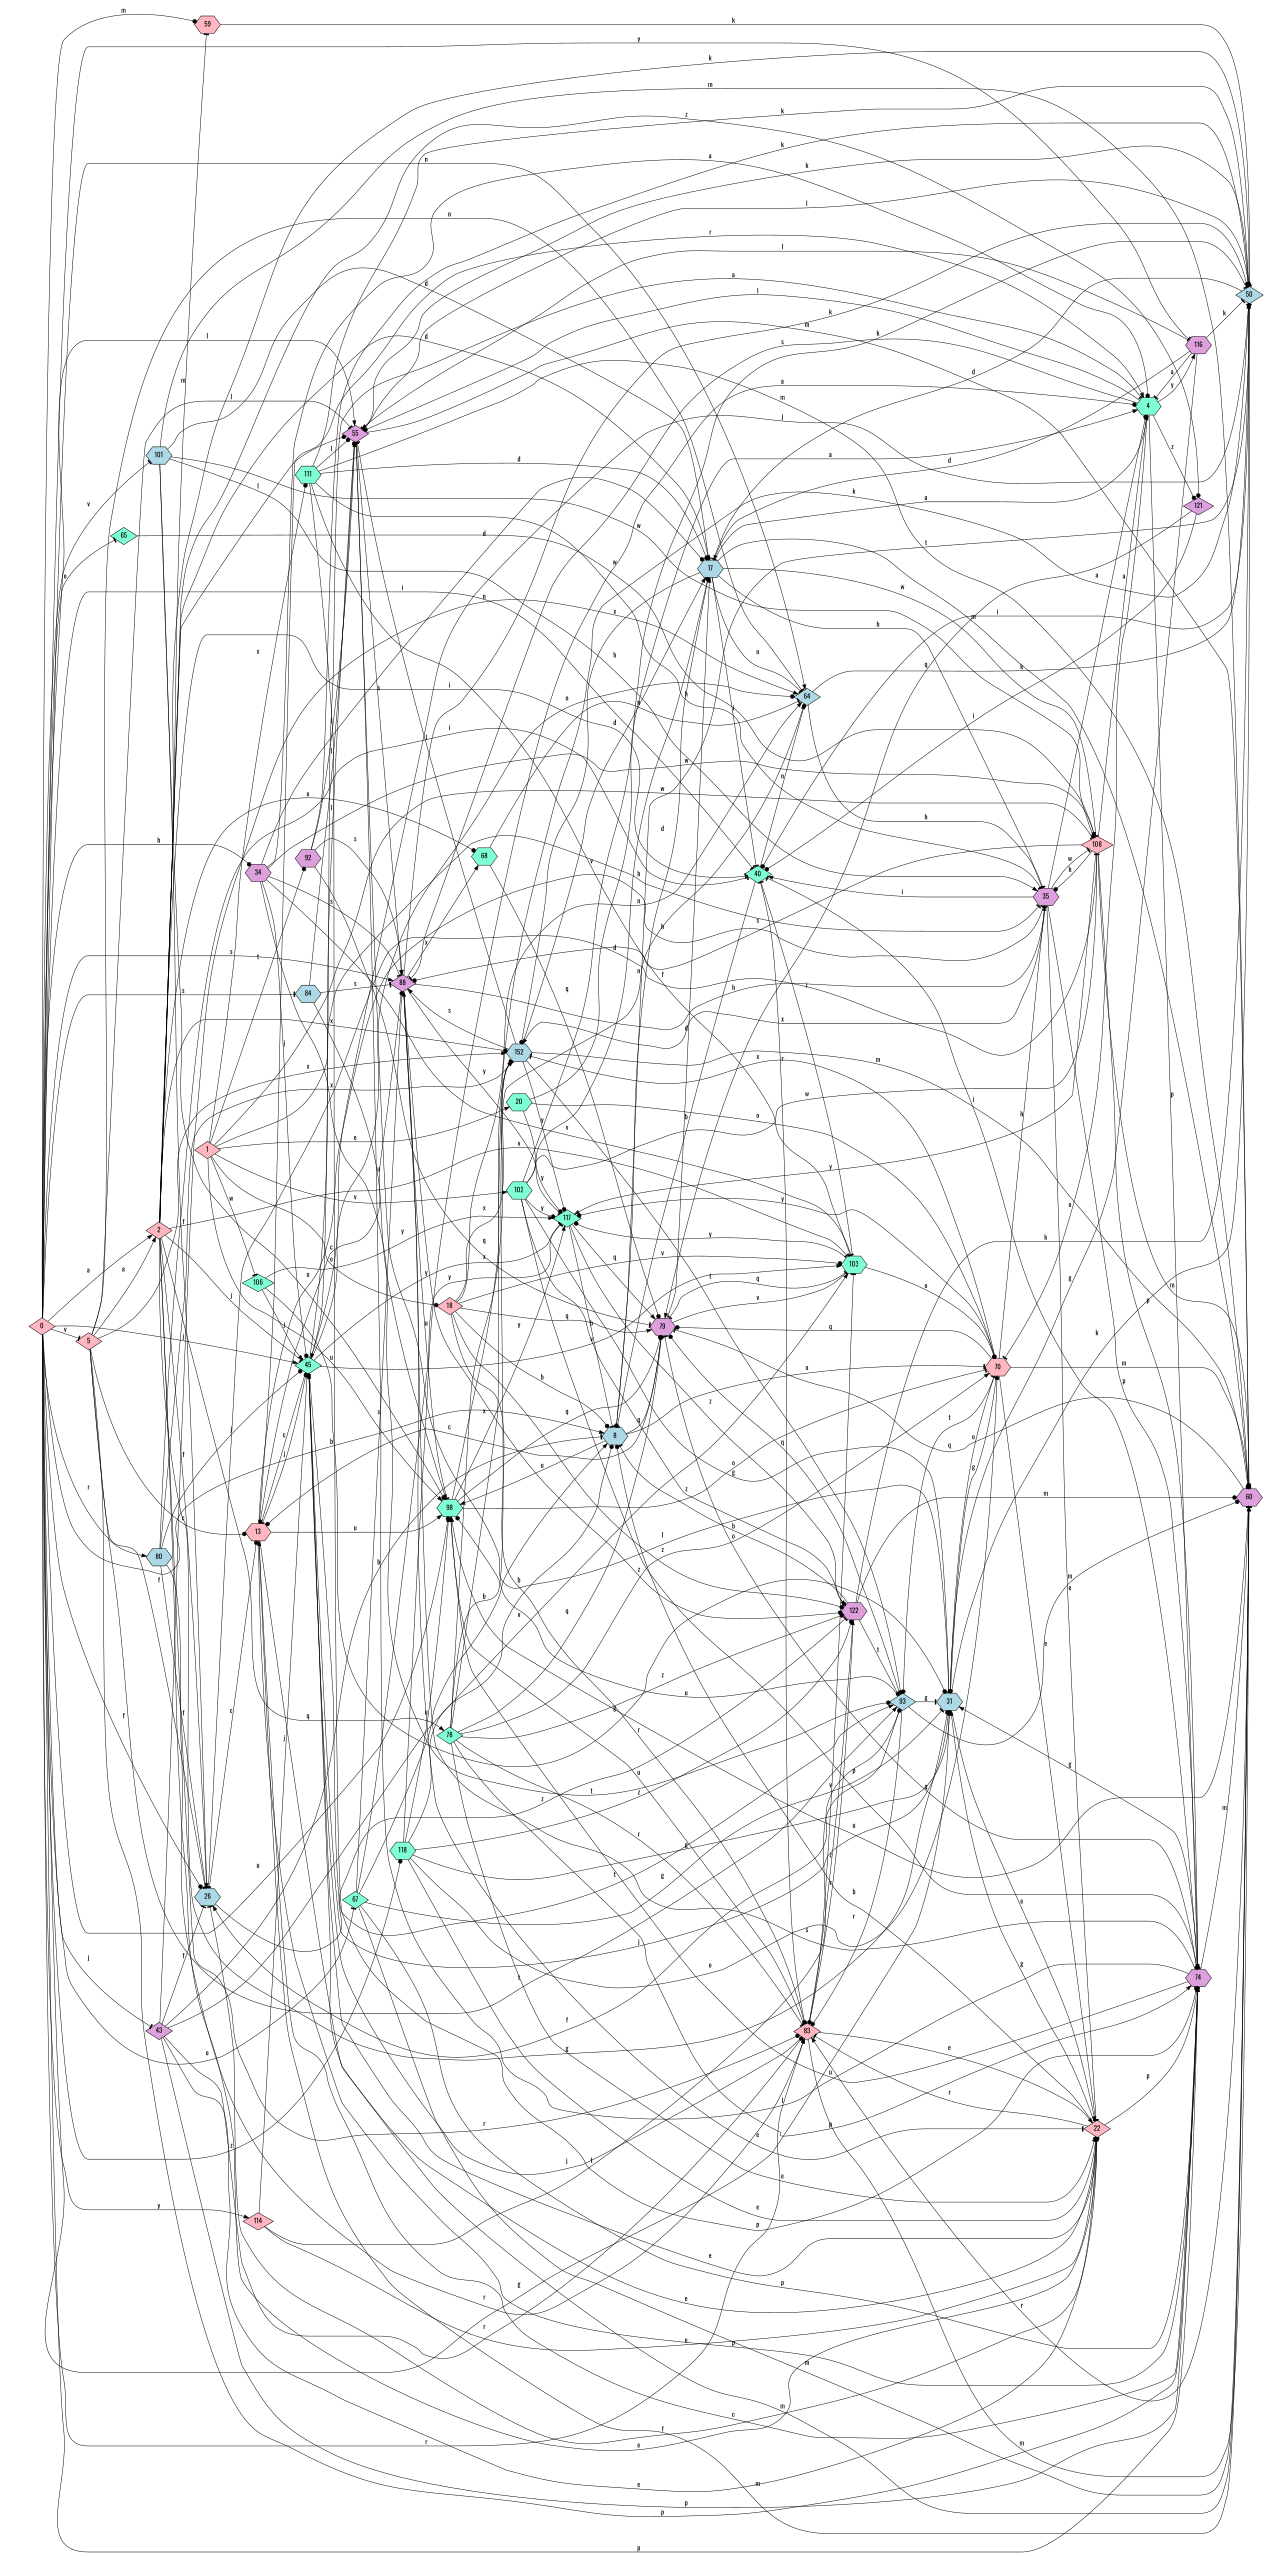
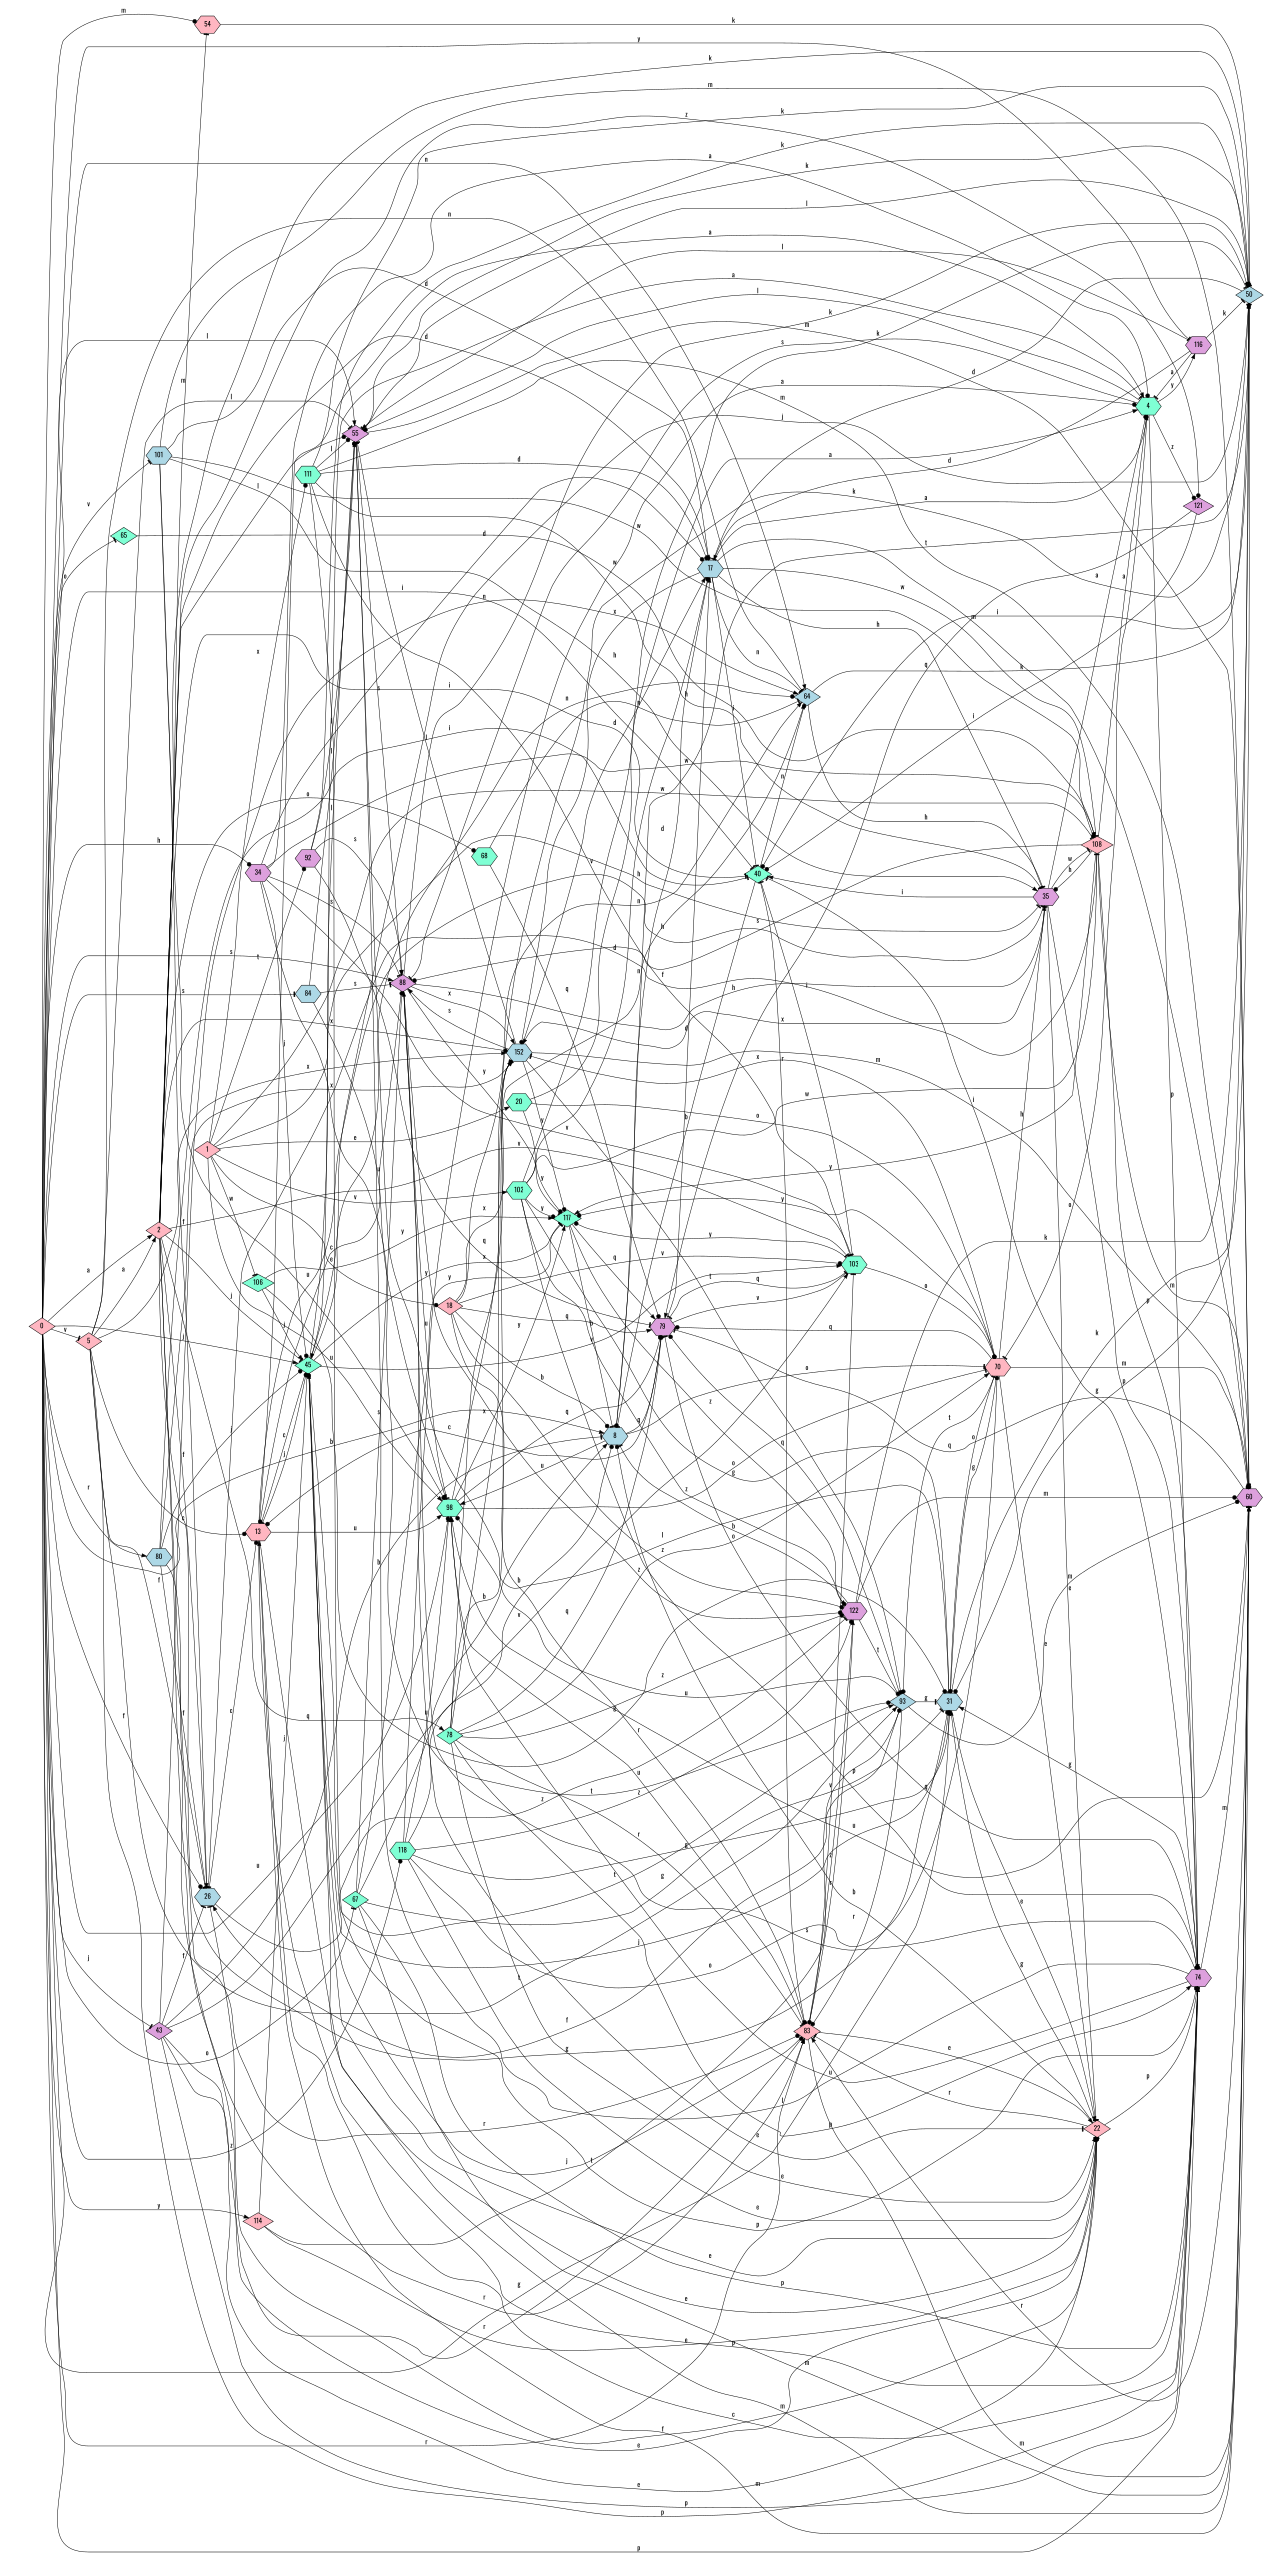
  strict digraph {
    fontname=Oswald
    rankdir=LR
    node [fillcolor=aquamarine fontname=Oswald shape=hexagon style=filled]
    edge [arrowhead=dot fontname=Oswald]
    0 [fillcolor=lightpink shape=diamond]
    2 [fillcolor=lightpink shape=diamond]
    5 [fillcolor=lightpink shape=diamond]
    8 [fillcolor=lightblue]
    26 [fillcolor=lightblue]
    31 [fillcolor=lightblue]
    34 [fillcolor=plum]
    40 [shape=diamond]
    43 [fillcolor=plum shape=diamond]
    45 [shape=diamond]
    55 [fillcolor=plum shape=diamond]
-   59 [fillcolor=lightpink]
+   59 [fillcolor=lightpink label=54]
    64 [fillcolor=lightblue shape=diamond]
    65 [shape=diamond]
    67 [shape=diamond]
    74 [fillcolor=plum]
    80 [fillcolor=lightblue]
    83 [fillcolor=lightpink shape=diamond]
    84 [fillcolor=lightblue]
    88 [fillcolor=plum shape=diamond]
    98
    101 [fillcolor=lightblue]
    114 [fillcolor=lightpink shape=diamond]
    116 [fillcolor=plum]
    118
    17 [fillcolor=lightblue]
    22 [fillcolor=lightpink shape=diamond]
    50 [fillcolor=lightblue shape=diamond]
    68
    78 [shape=diamond]
    103
    n32 [fillcolor=lightblue label=152]
    121 [fillcolor=plum shape=diamond]
    13 [fillcolor=lightpink]
    93 [fillcolor=lightblue shape=diamond]
    70 [fillcolor=lightpink]
    79 [fillcolor=plum]
    122 [fillcolor=plum]
    108 [fillcolor=lightpink shape=diamond]
    4
    60 [fillcolor=plum]
    117 [shape=diamond]
    35 [fillcolor=plum]
    1 [fillcolor=lightpink shape=diamond]
    18 [fillcolor=lightpink shape=diamond]
    20
    92 [fillcolor=plum]
    102
    106 [shape=diamond]
    111
    0 -> 2 [arrowhead=normal label=a]
    0 -> 5 [arrowhead=tee label=v]
    0 -> 8 [arrowhead=normal label=b]
    0 -> 26 [label=f]
    0 -> 31 [arrowhead=normal label=g]
    0 -> 34 [label=h]
    0 -> 40 [arrowhead=tee label=i]
    0 -> 43 [arrowhead=tee label=j]
    0 -> 45 [arrowhead=normal label=j]
    0 -> 55 [arrowhead=normal label=l]
    0 -> 59 [label=m]
    0 -> 64 [arrowhead=normal label=n]
    0 -> 65 [arrowhead=tee label=o]
    0 -> 67 [arrowhead=tee label=o]
    0 -> 74 [arrowhead=normal label=p]
    0 -> 80 [arrowhead=normal label=r]
    0 -> 83 [arrowhead=normal label=r]
    0 -> 84 [arrowhead=tee label=s]
    0 -> 88 [arrowhead=normal label=s]
    0 -> 98 [label=u]
    0 -> 101 [arrowhead=tee label=v]
    0 -> 114 [arrowhead=normal label=y]
    0 -> 116 [arrowhead=tee label=y]
    0 -> 118 [label=z]
    2 -> 26 [arrowhead=normal label=f]
    2 -> 31 [label=g]
    2 -> 40 [arrowhead=tee label=i]
    2 -> 45 [arrowhead=tee label=j]
    2 -> 55 [label=l]
    2 -> 59 [arrowhead=tee label=m]
    2 -> 83 [label=r]
    2 -> 17 [arrowhead=normal label=d]
    2 -> 22 [label=e]
    2 -> 50 [label=k]
    2 -> 68 [label=o]
    2 -> 78 [arrowhead=normal label=q]
    2 -> 103 [arrowhead=tee label=v]
    2 -> n32 [label=x]
    2 -> 121 [label=z]
    5 -> 2 [arrowhead=normal label=a]
    5 -> 26 [arrowhead=tee label=f]
    5 -> 55 [arrowhead=tee label=l]
    5 -> 64 [arrowhead=tee label=n]
    5 -> 74 [arrowhead=normal label=p]
    5 -> n32 [arrowhead=normal label=x]
    5 -> 13 [label=c]
    5 -> 93 [arrowhead=normal label=t]
    8 -> 98 [arrowhead=normal label=u]
    8 -> 17 [arrowhead=tee label=d]
    8 -> 70 [arrowhead=tee label=o]
    8 -> 79 [arrowhead=tee label=q]
    26 -> 13 [label=c]
    26 -> 122 [arrowhead=tee label=z]
    31 -> 45 [arrowhead=normal label=j]
    31 -> 55 [arrowhead=tee label=l]
    31 -> 22 [arrowhead=normal label=e]
    31 -> 50 [arrowhead=normal label=k]
    31 -> 70 [arrowhead=tee label=o]
    34 -> 45 [label=j]
    34 -> 88 [arrowhead=tee label=s]
    34 -> 17 [label=d]
    34 -> 103 [arrowhead=tee label=v]
    34 -> 93 [label=t]
    34 -> 108 [arrowhead=normal label=w]
    34 -> 4 [label=a]
    40 -> 8 [arrowhead=tee label=b]
    40 -> 64 [label=n]
    40 -> 83 [label=r]
    43 -> 8 [arrowhead=tee label=b]
    43 -> 26 [arrowhead=tee label=f]
    43 -> 64 [arrowhead=normal label=n]
    43 -> 74 [label=p]
    43 -> 83 [label=r]
    43 -> 22 [arrowhead=tee label=e]
    43 -> 103 [arrowhead=normal label=v]
    45 -> 55 [label=l]
    45 -> 64 [label=n]
    45 -> 22 [label=e]
    45 -> 103 [arrowhead=normal label=v]
    45 -> 13 [arrowhead=tee label=c]
    45 -> 93 [arrowhead=normal label=t]
    45 -> 4 [arrowhead=tee label=a]
    45 -> 60 [arrowhead=tee label=m]
    45 -> 117 [arrowhead=tee label=y]
    55 -> 88 [arrowhead=normal label=s]
    55 -> 50 [label=k]
    55 -> 60 [arrowhead=normal label=m]
    59 -> 50 [arrowhead=tee label=k]
    64 -> 50 [label=k]
    64 -> 35 [arrowhead=tee label=h]
    65 -> 108 [arrowhead=normal label=w]
    67 -> 8 [arrowhead=normal label=b]
    67 -> 31 [arrowhead=tee label=g]
    67 -> 74 [arrowhead=normal label=p]
    67 -> 88 [label=s]
    67 -> 60 [arrowhead=normal label=m]
    67 -> 117 [arrowhead=tee label=y]
    74 -> 31 [arrowhead=normal label=g]
    74 -> 40 [arrowhead=tee label=i]
    74 -> 55 [arrowhead=tee label=l]
    74 -> 88 [arrowhead=normal label=s]
    74 -> 98 [arrowhead=normal label=u]
    74 -> 13 [arrowhead=normal label=c]
    74 -> 79 [arrowhead=tee label=q]
    74 -> 60 [arrowhead=tee label=m]
    80 -> 26 [arrowhead=tee label=f]
    80 -> 40 [arrowhead=tee label=i]
    80 -> 45 [label=j]
    80 -> 83 [arrowhead=normal label=r]
    80 -> n32 [arrowhead=normal label=x]
    83 -> 45 [label=j]
    83 -> 98 [arrowhead=normal label=u]
    83 -> 22 [arrowhead=normal label=e]
    83 -> 103 [arrowhead=tee label=v]
    83 -> 122 [arrowhead=normal label=z]
    83 -> 60 [arrowhead=normal label=m]
    84 -> 55 [label=l]
    84 -> 88 [arrowhead=tee label=s]
    84 -> 98 [arrowhead=normal label=u]
    88 -> 98 [arrowhead=tee label=u]
    88 -> 22 [arrowhead=tee label=e]
    88 -> 50 [arrowhead=normal label=k]
-   88 -> 68 [arrowhead=normal label=x]
+   88 -> n32 [arrowhead=normal label=x]
    88 -> 13 [label=c]
    88 -> 122 [label=z]
    88 -> 117 [arrowhead=tee label=y]
    88 -> 35 [arrowhead=tee label=h]
    98 -> n32 [arrowhead=normal label=x]
    98 -> 70 [arrowhead=tee label=o]
    98 -> 79 [label=q]
    98 -> 117 [arrowhead=normal label=y]
    101 -> 26 [arrowhead=tee label=f]
    101 -> 98 [label=u]
    101 -> 17 [label=d]
    101 -> 108 [label=w]
    101 -> 60 [arrowhead=normal label=m]
    101 -> 35 [arrowhead=normal label=h]
    114 -> 45 [label=j]
    114 -> 22 [arrowhead=tee label=e]
    114 -> 93 [label=t]
    116 -> 55 [arrowhead=normal label=l]
    116 -> 17 [arrowhead=normal label=d]
    116 -> 50 [arrowhead=tee label=k]
    116 -> 4 [arrowhead=tee label=a]
    118 -> 8 [label=b]
    118 -> 31 [label=g]
    118 -> 98 [arrowhead=normal label=u]
    118 -> 22 [arrowhead=normal label=e]
    118 -> 70 [label=o]
    118 -> 122 [label=z]
    118 -> 4 [label=a]
    17 -> 40 [arrowhead=tee label=i]
    17 -> 64 [arrowhead=tee label=n]
    17 -> n32 [label=x]
    17 -> 108 [arrowhead=tee label=w]
    17 -> 4 [arrowhead=normal label=a]
    17 -> 60 [label=m]
    17 -> 35 [arrowhead=tee label=h]
    22 -> 8 [label=b]
    22 -> 26 [arrowhead=tee label=f]
    22 -> 31 [arrowhead=normal label=g]
    22 -> 74 [arrowhead=tee label=p]
    22 -> 83 [arrowhead=tee label=r]
    50 -> 8 [label=t]
-   116 -> 31 [label=g]
+   50 -> 31 [label=g]
    50 -> 40 [label=i]
    50 -> 45 [arrowhead=normal label=j]
    50 -> 55 [arrowhead=tee label=l]
    50 -> 17 [arrowhead=tee label=d]
    68 -> 64 [arrowhead=tee label=n]
    68 -> 79 [label=q]
    78 -> 64 [arrowhead=normal label=n]
    78 -> 74 [arrowhead=normal label=p]
    78 -> 83 [arrowhead=tee label=r]
    78 -> 22 [arrowhead=normal label=e]
    78 -> 50 [arrowhead=normal label=k]
    78 -> n32 [label=x]
    78 -> 70 [arrowhead=normal label=o]
    78 -> 79 [label=q]
    78 -> 122 [label=z]
    103 -> 40 [arrowhead=tee label=i]
    103 -> 70 [label=o]
    103 -> 79 [arrowhead=tee label=q]
    103 -> 117 [label=y]
    n32 -> 55 [arrowhead=tee label=l]
    n32 -> 88 [arrowhead=normal label=s]
    n32 -> 17 [arrowhead=normal label=d]
    n32 -> 93 [label=t]
    n32 -> 60 [label=m]
    n32 -> 117 [label=y]
    121 -> 40 [label=i]
    121 -> 79 [arrowhead=normal label=q]
    13 -> 45 [label=j]
    13 -> 74 [arrowhead=normal label=p]
    13 -> 98 [arrowhead=normal label=u]
    13 -> 22 [arrowhead=tee label=e]
-   13 -> 4 [arrowhead=normal label=r]
+   13 -> 4 [arrowhead=normal label=a]
    13 -> 60 [arrowhead=tee label=m]
    13 -> 35 [arrowhead=tee label=h]
    93 -> 26 [arrowhead=normal label=f]
    93 -> 31 [arrowhead=tee label=g]
    93 -> 83 [label=r]
    93 -> 98 [label=u]
    93 -> 79 [label=q]
    93 -> 60 [label=m]
    70 -> 31 [label=g]
    70 -> 22 [arrowhead=tee label=e]
    70 -> n32 [arrowhead=tee label=x]
    70 -> 93 [label=t]
    70 -> 79 [label=q]
    70 -> 60 [arrowhead=normal label=m]
    70 -> 117 [label=y]
    70 -> 35 [arrowhead=normal label=h]
    79 -> 17 [arrowhead=normal label=d]
    79 -> 103 [arrowhead=tee label=v]
    79 -> 13 [label=c]
    122 -> 8 [arrowhead=tee label=b]
    122 -> 83 [label=r]
    122 -> 50 [arrowhead=tee label=k]
    122 -> 93 [label=t]
    122 -> 60 [label=m]
    108 -> 26 [arrowhead=tee label=f]
    108 -> 74 [label=p]
    108 -> 88 [label=s]
    108 -> 4 [label=a]
    108 -> 60 [label=m]
    108 -> 117 [arrowhead=normal label=y]
    108 -> 35 [label=h]
    4 -> 55 [label=l]
    4 -> 74 [arrowhead=normal label=p]
    4 -> 88 [arrowhead=tee label=s]
    4 -> 116 [arrowhead=normal label=y]
    4 -> 121 [label=z]
    4 -> 70 [arrowhead=tee label=o]
    60 -> 83 [arrowhead=normal label=r]
    60 -> 98 [arrowhead=normal label=u]
    60 -> 79 [arrowhead=tee label=q]
    117 -> 8 [arrowhead=tee label=b]
    117 -> 79 [arrowhead=normal label=q]
    117 -> 122 [label=z]
    35 -> 40 [arrowhead=normal label=i]
    35 -> 74 [arrowhead=tee label=p]
    35 -> 22 [arrowhead=tee label=e]
    35 -> n32 [arrowhead=normal label=x]
    35 -> 108 [arrowhead=tee label=w]
    35 -> 4 [label=a]
    1 -> 98 [arrowhead=normal label=u]
    1 -> 108 [arrowhead=tee label=w]
    1 -> 35 [arrowhead=tee label=h]
    1 -> 18 [label=e]
    1 -> 20 [arrowhead=normal label=e]
    1 -> 92 [label=t]
    1 -> 102 [arrowhead=normal label=v]
    1 -> 106 [arrowhead=tee label=w]
    1 -> 111 [label=x]
    18 -> 8 [label=b]
    18 -> 64 [arrowhead=normal label=n]
    18 -> 83 [arrowhead=tee label=r]
    18 -> 103 [label=v]
    18 -> n32 [arrowhead=tee label=x]
    18 -> 79 [arrowhead=normal label=q]
    18 -> 122 [label=z]
    20 -> 70 [label=o]
    20 -> 4 [arrowhead=normal label=a]
    20 -> 117 [label=y]
    92 -> 55 [arrowhead=normal label=l]
    92 -> 88 [arrowhead=normal label=s]
    92 -> 50 [arrowhead=normal label=k]
    92 -> 79 [arrowhead=tee label=q]
    102 -> 31 [arrowhead=tee label=g]
    102 -> 74 [label=p]
    102 -> 17 [label=d]
    102 -> 50 [arrowhead=tee label=k]
    102 -> 122 [arrowhead=normal label=z]
    102 -> 108 [arrowhead=tee label=w]
    102 -> 117 [label=y]
    106 -> 31 [label=g]
    106 -> 45 [arrowhead=normal label=j]
    106 -> 117 [arrowhead=normal label=y]
    111 -> 55 [label=l]
    111 -> 74 [label=p]
    111 -> 17 [label=d]
    111 -> 50 [arrowhead=normal label=k]
    111 -> 103 [arrowhead=tee label=v]
    111 -> 60 [arrowhead=tee label=m]
    111 -> 35 [arrowhead=tee label=h]
  }
